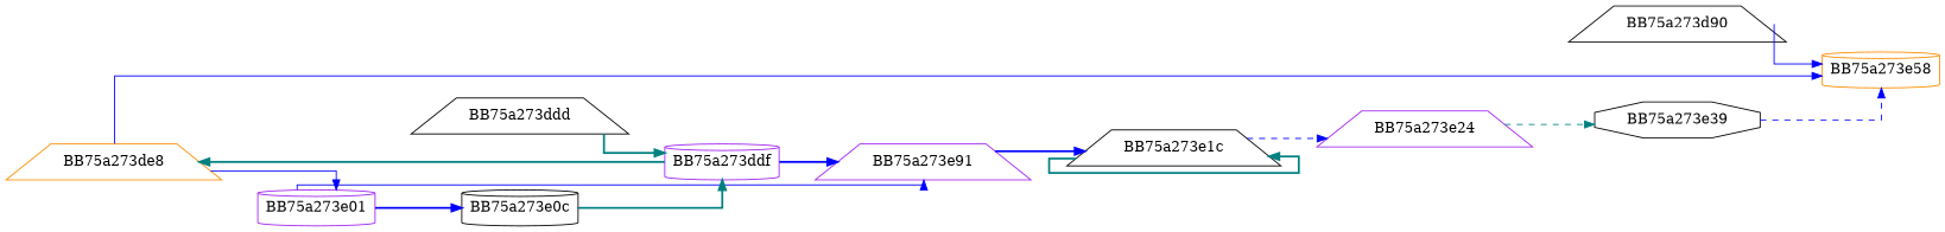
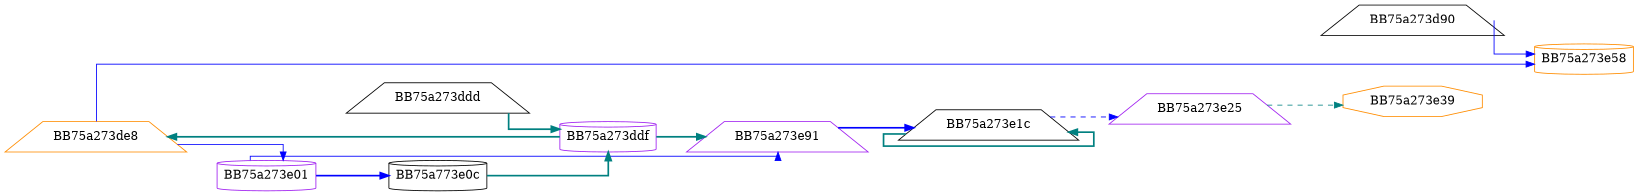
  digraph {
    rankdir=LR
    splines=ortho
    node [color=black shape=trapezium]
    edge [color=blue style=bold]
    BB75a273e58 [color=darkorange shape=cylinder]
    BB75a273d90
    BB75a273ddf [color=purple shape=cylinder]
    BB75a273ddd
    n5 [color=purple label=BB75a273e91]
    BB75a273de8 [color=darkorange]
    BB75a273e1c
    BB75a273e01 [color=purple shape=cylinder]
-   BB75a273e25 [color=purple label=BB75a273e24]
-   BB75a273e0c [shape=cylinder]
-   BB75a273e39 [shape=octagon]
+   BB75a273e25 [color=purple]
+   BB75a273e0c [shape=cylinder label=BB75a773e0c]
+   BB75a273e39 [color=darkorange shape=octagon]
    BB75a273d90 -> BB75a273e58 [style=solid]
-   BB75a273ddf -> n5
+   BB75a273ddf -> n5 [color=teal]
    BB75a273ddf -> BB75a273de8 [color=teal]
    BB75a273ddd -> BB75a273ddf [color=teal]
    n5 -> BB75a273e1c
    BB75a273de8 -> BB75a273e58 [style=solid]
    BB75a273de8 -> BB75a273e01 [style=solid]
    BB75a273e1c -> BB75a273e1c [color=teal]
    BB75a273e1c -> BB75a273e25 [style=dashed]
    BB75a273e01 -> n5 [style=solid]
    BB75a273e01 -> BB75a273e0c
    BB75a273e25 -> BB75a273e39 [color=teal style=dashed]
    BB75a273e0c -> BB75a273ddf [color=teal]
-   BB75a273e39 -> BB75a273e58 [style=dashed]
  }
